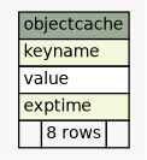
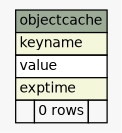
  digraph {
    bgcolor="#f7f7f7"
    fontname=Helvetica
    fontsize=11
    nodesep=0.18
    rankdir=TB
    ranksep=0.46
-   n1 [fontname=Helvetica fontsize=11 label=<     <TABLE BORDER="0" CELLBORDER="1" CELLSPACING="0" BGCOLOR="#ffffff">       <TR><TD COLSPAN="3" BGCOLOR="#9bab96" ALIGN="CENTER">objectcache</TD></TR>       <TR><TD PORT="keyname" COLSPAN="3" BGCOLOR="#f4f7da" ALIGN="LEFT">keyname</TD></TR>       <TR><TD PORT="value" COLSPAN="3" ALIGN="LEFT">value</TD></TR>       <TR><TD PORT="exptime" COLSPAN="3" BGCOLOR="#f4f7da" ALIGN="LEFT">exptime</TD></TR>       <TR><TD ALIGN="LEFT" BGCOLOR="#f7f7f7">  </TD><TD ALIGN="RIGHT" BGCOLOR="#f7f7f7">8 rows</TD><TD ALIGN="RIGHT" BGCOLOR="#f7f7f7">  </TD></TR>     </TABLE>> shape=plaintext]
+   n1 [fontname=Helvetica fontsize=11 label=<     <TABLE BORDER="0" CELLBORDER="1" CELLSPACING="0" BGCOLOR="#ffffff">       <TR><TD COLSPAN="3" BGCOLOR="#9bab96" ALIGN="CENTER">objectcache</TD></TR>       <TR><TD PORT="keyname" COLSPAN="3" BGCOLOR="#f4f7da" ALIGN="LEFT">keyname</TD></TR>       <TR><TD PORT="value" COLSPAN="3" ALIGN="LEFT">value</TD></TR>       <TR><TD PORT="exptime" COLSPAN="3" BGCOLOR="#f4f7da" ALIGN="LEFT">exptime</TD></TR>       <TR><TD ALIGN="LEFT" BGCOLOR="#f7f7f7">  </TD><TD ALIGN="RIGHT" BGCOLOR="#f7f7f7">0 rows</TD><TD ALIGN="RIGHT" BGCOLOR="#f7f7f7">  </TD></TR>     </TABLE>> shape=plaintext]
  }
